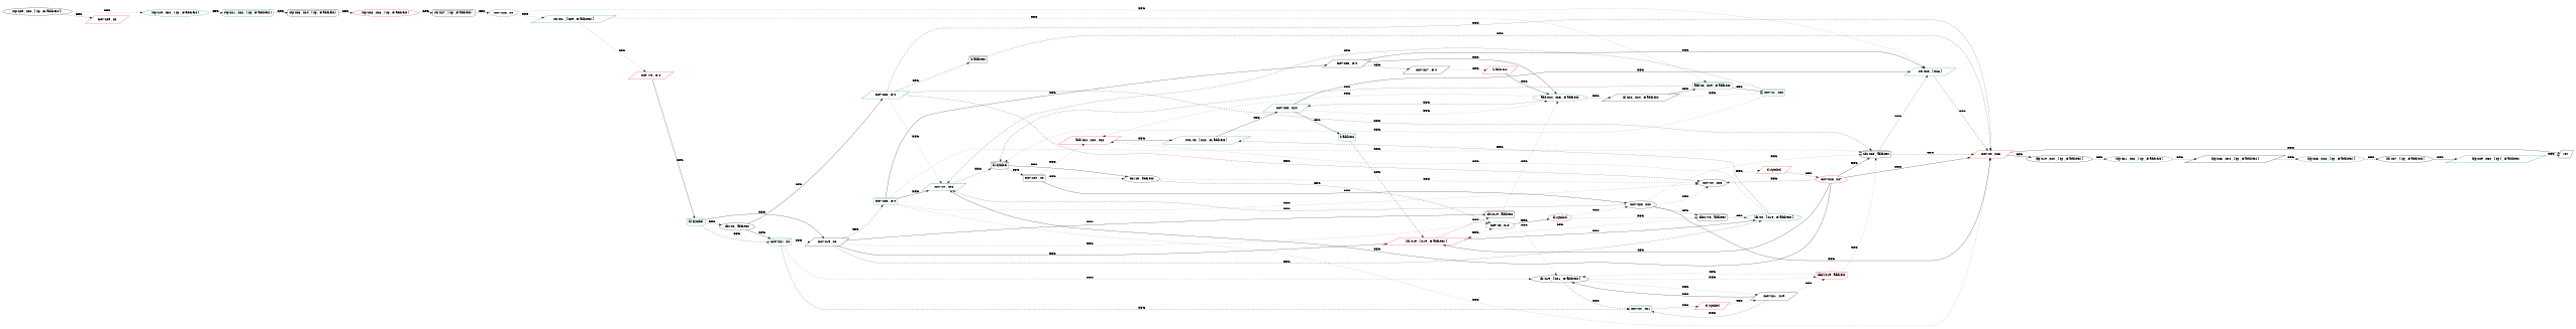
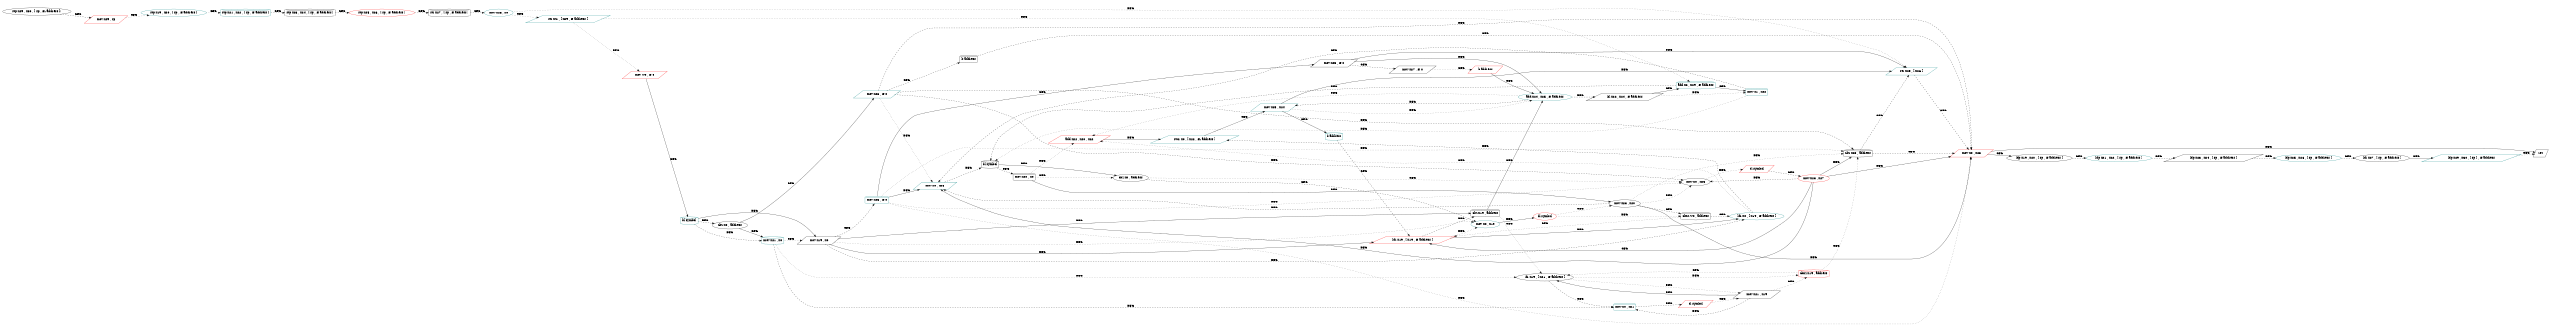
  digraph {
    rankdir=LR
    node [color=black shape=parallelogram]
    edge [style=dashed]
    n1 [label="stp x29 , x30 , [ sp , #- address ]!" shape=ellipse]
    n2 [color=red label="mov x29 , sp"]
    n3 [color=teal label="stp x19 , x20 , [ sp , # address ]" shape=ellipse]
    n4 [color=teal label="stp x21 , x22 , [ sp , # address ]" shape=cylinder]
    n5 [label="stp x23 , x24 , [ sp , # address ]" shape=cylinder]
    n6 [color=red label="stp x25 , x26 , [ sp , # address ]" shape=ellipse]
    n7 [label="str x27 , [ sp , # address ]" shape=cylinder]
    n8 [color=teal label="mov x26 , x0" shape=ellipse]
    n9 [color=teal label="str xzr , [ x29 , # address ]"]
    n10 [color=teal label="str x25 , [ x26 ]"]
    n11 [color=red label="mov w0 , # 0"]
    n12 [color=teal label="add x2 , x29 , # address" shape=cylinder]
    n13 [color=red label="mov x0 , x23"]
    n14 [color=teal label="bl symbol" shape=cylinder]
    n15 [color=teal label="mov x1 , x22" shape=cylinder]
    n16 [label="bl symbol" shape=cylinder]
    n17 [label="cbz x0 , address" shape=ellipse]
    n18 [color=teal label="mov x21 , x0" shape=cylinder]
    n19 [label="mov x19 , x0"]
    n20 [color=teal label="mov x23 , # 0"]
    n21 [label="ldr x19 , [ x21 , # address ]" shape=ellipse]
    n22 [color=teal label="mov x0 , x21" shape=cylinder]
    n23 [color=teal label="mov x23 , # 0" shape=cylinder]
    n24 [color=teal label="mov x0 , x19" shape=ellipse]
    n25 [color=red label="ldr x19 , [ x19 , # address ]"]
    n26 [color=teal label="ldr x0 , [ x19 , # address ]" shape=ellipse]
    n27 [label="cbz x19 , address" shape=cylinder]
    n28 [label="b address" shape=cylinder]
    n29 [color=teal label="mov x0 , x23"]
    n30 [label="mov x0 , x23" shape=ellipse]
    n31 [label="cbz x23 , address" shape=cylinder]
    n32 [label="ldp x19 , x20 , [ sp , # address ]" shape=ellipse]
    n33 [label=ret]
    n34 [color=red label="bl symbol"]
    n35 [label="mov x21 , x19"]
    n36 [color=red label="cbnz x19 , address" shape=cylinder]
    n37 [color=red label="bl symbol"]
    n38 [color=teal label="ldp x21 , x22 , [ sp , # address ]" shape=ellipse]
    n39 [label="mov x25 , # 0"]
    n40 [color=red label="bl symbol" shape=ellipse]
    n41 [color=red label="add x22 , x20 , x22"]
    n42 [color=teal label="stur x0 , [ x22 , #- address ]"]
    n43 [color=teal label="add x24 , x25 , # address" shape=ellipse]
    n44 [label="mov x27 , # 0"]
    n45 [color=red label="b address"]
    n46 [label="lsl x22 , x24 , # address"]
    n47 [color=teal label="mov x25 , x24"]
    n48 [color=teal label="b address" shape=cylinder]
    n49 [label="ldp x23 , x24 , [ sp , # address ]"]
    n50 [color=teal label="ldp x25 , x26 , [ sp , # address ]" shape=ellipse]
    n51 [label="ldr x27 , [ sp , # address ]" shape=ellipse]
    n52 [color=teal label="ldp x29 , x30 , [ sp ] , # address"]
    n53 [label="mov x20 , x0" shape=cylinder]
    n54 [label="cbz x0 , address" shape=ellipse]
    n55 [label="mov x23 , x20" shape=ellipse]
    n56 [label="cbnz w0 , address" shape=cylinder]
    n57 [color=red label="mov x23 , x27" shape=ellipse]
    n1 -> n2 [label=CFG]
-   n1 -> n3 [label=CFG style=dotted]
+   n2 -> n3 [label=CFG style=dotted]
    n3 -> n4 [label=CFG style=dotted]
    n4 -> n5 [label=CFG]
    n5 -> n6 [label=CFG]
    n6 -> n7 [label=CFG]
    n7 -> n8 [label=CFG]
    n8 -> n9 [label=CFG style=dotted]
    n8 -> n10 [label=DFG style=dotted]
-   n9 -> n11 [label=CFG style=dotted]
+   n9 -> n11 [label=DFG style=dotted]
    n9 -> n12 [label=DFG style=dotted]
    n10 -> n13 [label=CFG]
    n11 -> n14 [label=CFG style=solid]
    n12 -> n15 [label=CFG style=solid]
    n12 -> n16 [label=DFG]
    n13 -> n32 [label=CFG style=solid]
    n13 -> n33 [label=DFG style=solid]
    n14 -> n17 [label=DFG]
    n14 -> n18 [label=DFG]
    n14 -> n19 [label=DFG style=solid]
    n15 -> n16 [label=DFG style=dotted]
    n15 -> n29 [label=CFG]
    n16 -> n53 [label=DFG]
    n16 -> n54 [label=DFG style=solid]
    n17 -> n18 [label=CFG style=solid]
    n17 -> n20 [label=CFG style=solid]
    n18 -> n19 [label=CFG style=dotted]
    n18 -> n21 [label=DFG style=dotted]
    n18 -> n22 [label=DFG]
    n19 -> n23 [label=CFG]
    n19 -> n24 [label=DFG style=dotted]
    n19 -> n25 [label=DFG style=solid]
    n19 -> n26 [label=DFG]
    n19 -> n27 [label=DFG style=solid]
    n20 -> n13 [label=DFG]
    n20 -> n28 [label=CFG]
    n20 -> n29 [label=DFG style=dotted]
    n20 -> n30 [label=DFG]
    n20 -> n31 [label=DFG]
    n21 -> n22 [label=CFG]
    n21 -> n35 [label=DFG style=dotted]
    n21 -> n36 [label=DFG style=dotted]
    n22 -> n37 [label=DFG]
    n23 -> n13 [label=DFG style=dotted]
    n23 -> n29 [label=DFG style=solid]
    n23 -> n30 [label=DFG style=dotted]
    n23 -> n31 [label=DFG style=dotted]
    n23 -> n39 [label=CFG style=solid]
    n24 -> n40 [label=DFG style=solid]
    n25 -> n24 [label=DFG style=dotted]
    n25 -> n26 [label=DFG style=solid]
    n25 -> n27 [label=DFG]
    n26 -> n41 [label=CFG style=dotted]
    n26 -> n42 [label=DFG]
    n27 -> n21 [label=CFG style=dotted]
-   n27 -> n43 [label=CFG style=dotted]
+   n27 -> n43 [label=CFG style=solid]
    n28 -> n13 [label=CFG]
    n29 -> n16 [label=DFG]
    n30 -> n34 [label=DFG style=dotted]
    n31 -> n10 [label=CFG]
    n31 -> n13 [label=CFG]
    n32 -> n38 [label=CFG]
    n34 -> n57 [label=CFG]
    n35 -> n21 [label=DFG style=solid]
    n35 -> n22 [label=DFG]
    n35 -> n36 [label=CFG style=dotted]
    n36 -> n21 [label=CFG style=dotted]
    n36 -> n31 [label=CFG style=dotted]
    n37 -> n35 [label=CFG style=dotted]
    n38 -> n49 [label=CFG]
    n39 -> n10 [label=DFG style=solid]
    n39 -> n43 [label=DFG style=solid]
    n39 -> n44 [label=CFG]
    n40 -> n55 [label=CFG style=dotted]
    n40 -> n56 [label=DFG style=dotted]
    n41 -> n42 [label=DFG style=solid]
    n42 -> n47 [label=CFG style=solid]
    n43 -> n41 [label=DFG style=dotted]
    n43 -> n46 [label=DFG]
    n43 -> n47 [label=DFG]
    n44 -> n45 [label=CFG style=dotted]
    n45 -> n43 [label=CFG style=solid]
    n46 -> n12 [label=CFG style=solid]
    n46 -> n15 [label=DFG style=dotted]
    n47 -> n10 [label=DFG style=solid]
    n47 -> n43 [label=DFG style=dotted]
    n47 -> n48 [label=CFG style=solid]
    n48 -> n25 [label=CFG]
    n49 -> n50 [label=CFG]
    n50 -> n51 [label=CFG]
    n51 -> n52 [label=CFG style=solid]
    n52 -> n33 [label=CFG style=dotted]
    n53 -> n41 [label=DFG style=dotted]
    n53 -> n54 [label=CFG style=dotted]
    n53 -> n55 [label=DFG style=solid]
    n54 -> n24 [label=CFG]
    n54 -> n30 [label=CFG style=dotted]
    n55 -> n13 [label=DFG style=solid]
    n55 -> n29 [label=DFG]
    n55 -> n30 [label=DFG style=dotted]
    n55 -> n31 [label=DFG style=dotted]
    n55 -> n56 [label=CFG]
    n56 -> n25 [label=CFG style=dotted]
    n56 -> n26 [label=CFG]
    n57 -> n13 [label=DFG style=solid]
    n57 -> n25 [label=CFG style=solid]
    n57 -> n29 [label=DFG style=solid]
    n57 -> n30 [label=DFG]
    n57 -> n31 [label=DFG style=solid]
  }
